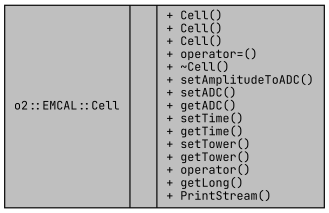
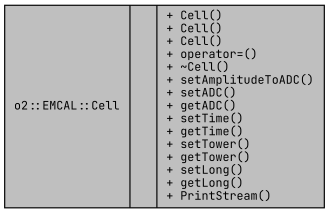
  digraph {
    rankdir=LR
    fontname="JetBrains Mono"
-   n1 [color=black fillcolor=grey75 fontcolor=black fontname="JetBrains Mono" fontsize=10 height=0.2 label="{o2::EMCAL::Cell\n||+ Cell()\l+ Cell()\l+ Cell()\l+ operator=()\l+ ~Cell()\l+ setAmplitudeToADC()\l+ setADC()\l+ getADC()\l+ setTime()\l+ getTime()\l+ setTower()\l+ getTower()\l+ operator()\l+ getLong()\l+ PrintStream()\l}" shape=record style=filled width=0.4]
+   n1 [color=black fillcolor=grey75 fontcolor=black fontname="JetBrains Mono" fontsize=10 height=0.2 label="{o2::EMCAL::Cell\n||+ Cell()\l+ Cell()\l+ Cell()\l+ operator=()\l+ ~Cell()\l+ setAmplitudeToADC()\l+ setADC()\l+ getADC()\l+ setTime()\l+ getTime()\l+ setTower()\l+ getTower()\l+ setLong()\l+ getLong()\l+ PrintStream()\l}" shape=record style=filled width=0.4]
  }
